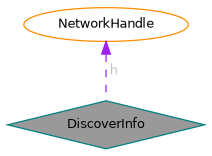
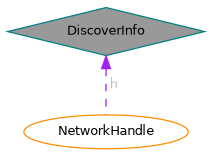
  digraph {
    node [fontname=Helvetica fontsize=10 style=filled]
    n1 [color=teal fillcolor=grey60 fontcolor=black height=0.2 label=DiscoverInfo shape=diamond width=0.4]
    n2 [color=darkorange fillcolor=white height=0.2 label=NetworkHandle shape=ellipse width=0.4]
-   n2 -> n1 [color=purple dir=back fontcolor=grey fontname=Helvetica fontsize=10 label=" h" labelfontname=Helvetica labelfontsize=10 style=dashed]
+   n1 -> n2 [color=purple dir=back fontcolor=grey fontname=Helvetica fontsize=10 label=" h" labelfontname=Helvetica labelfontsize=10 style=dashed]
  }
